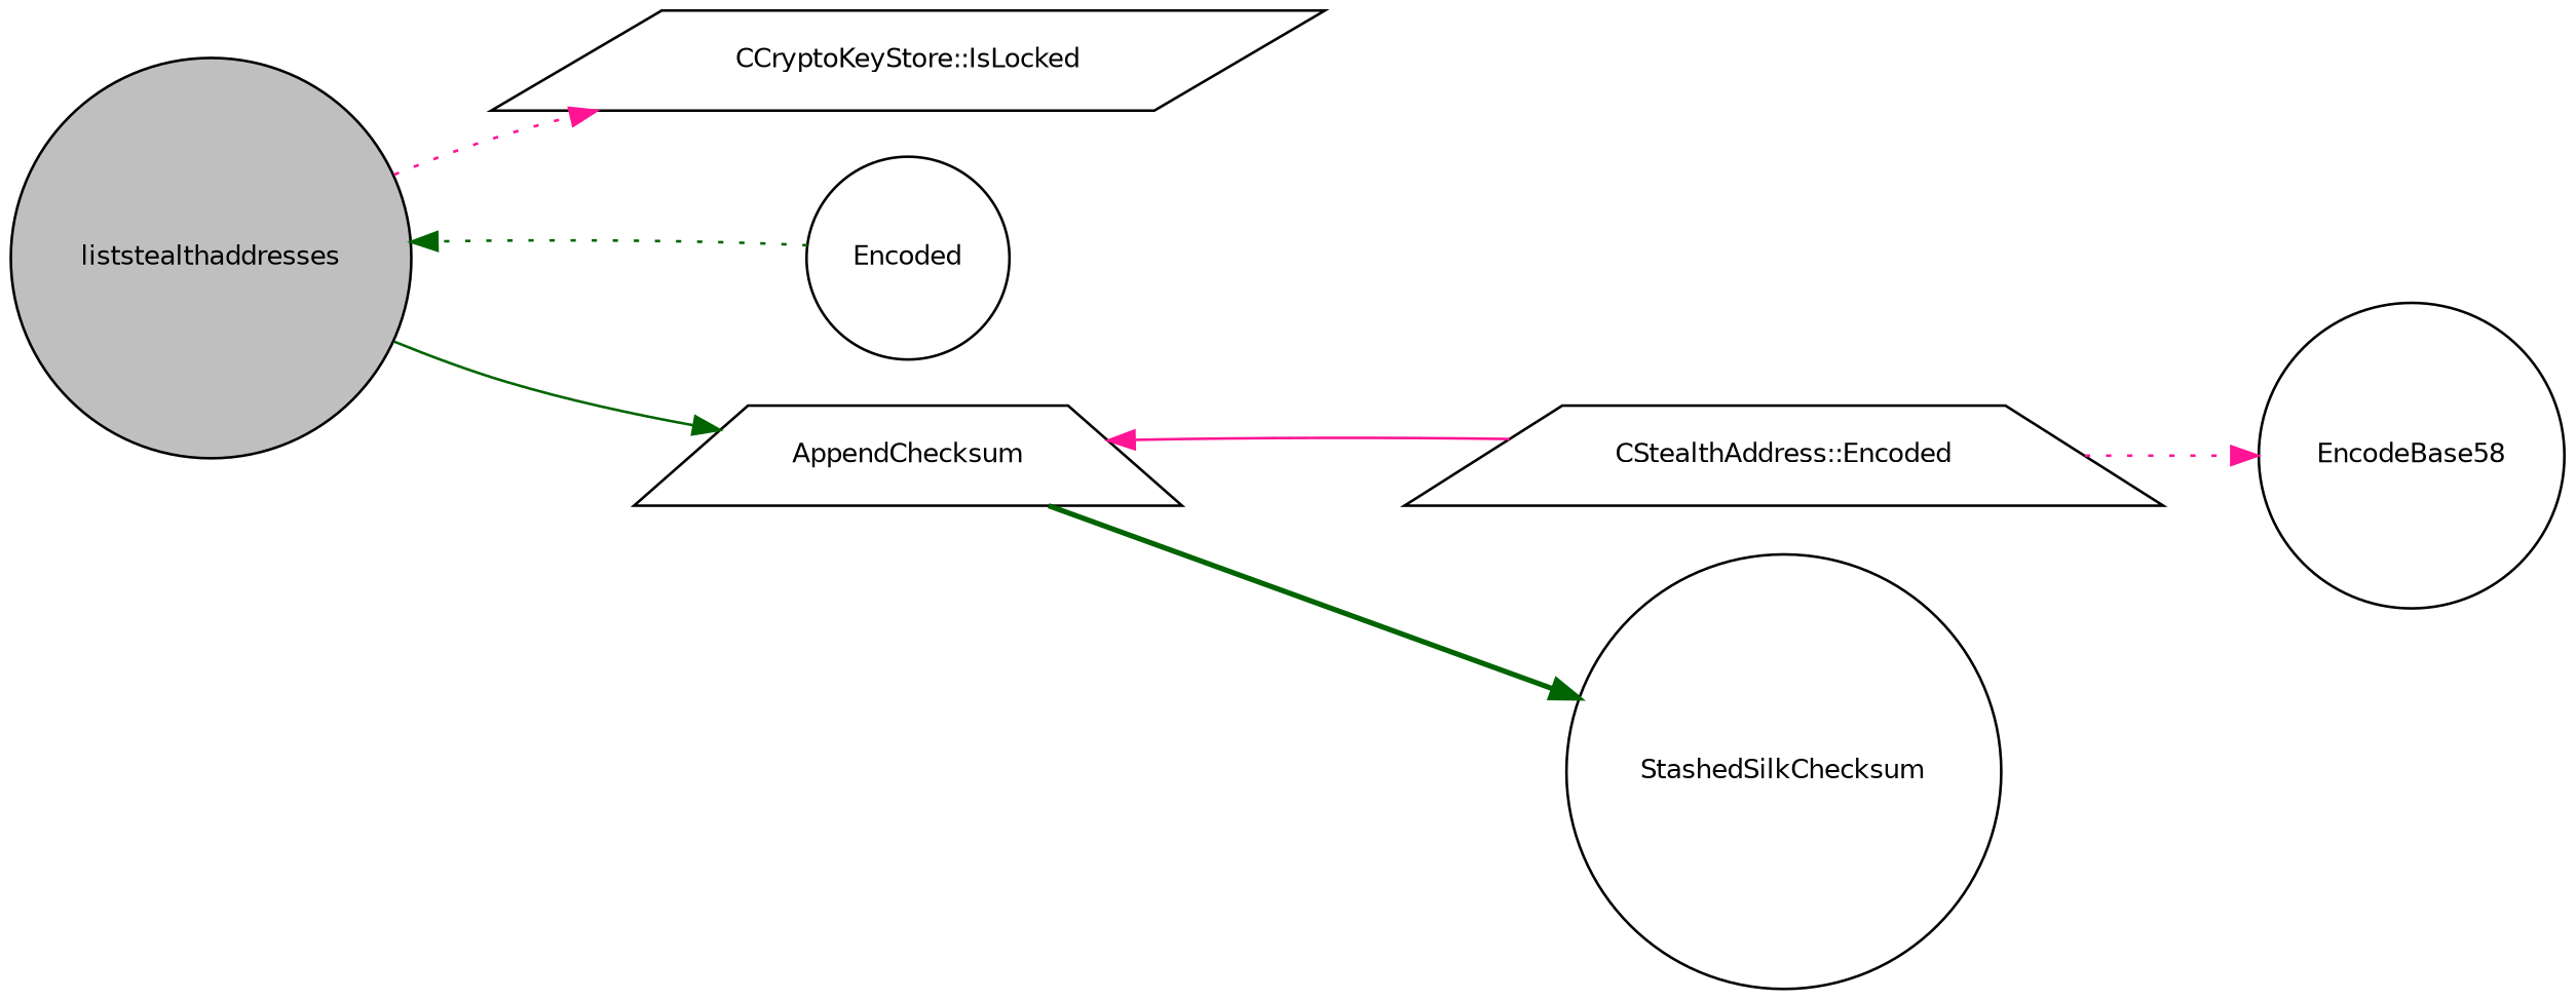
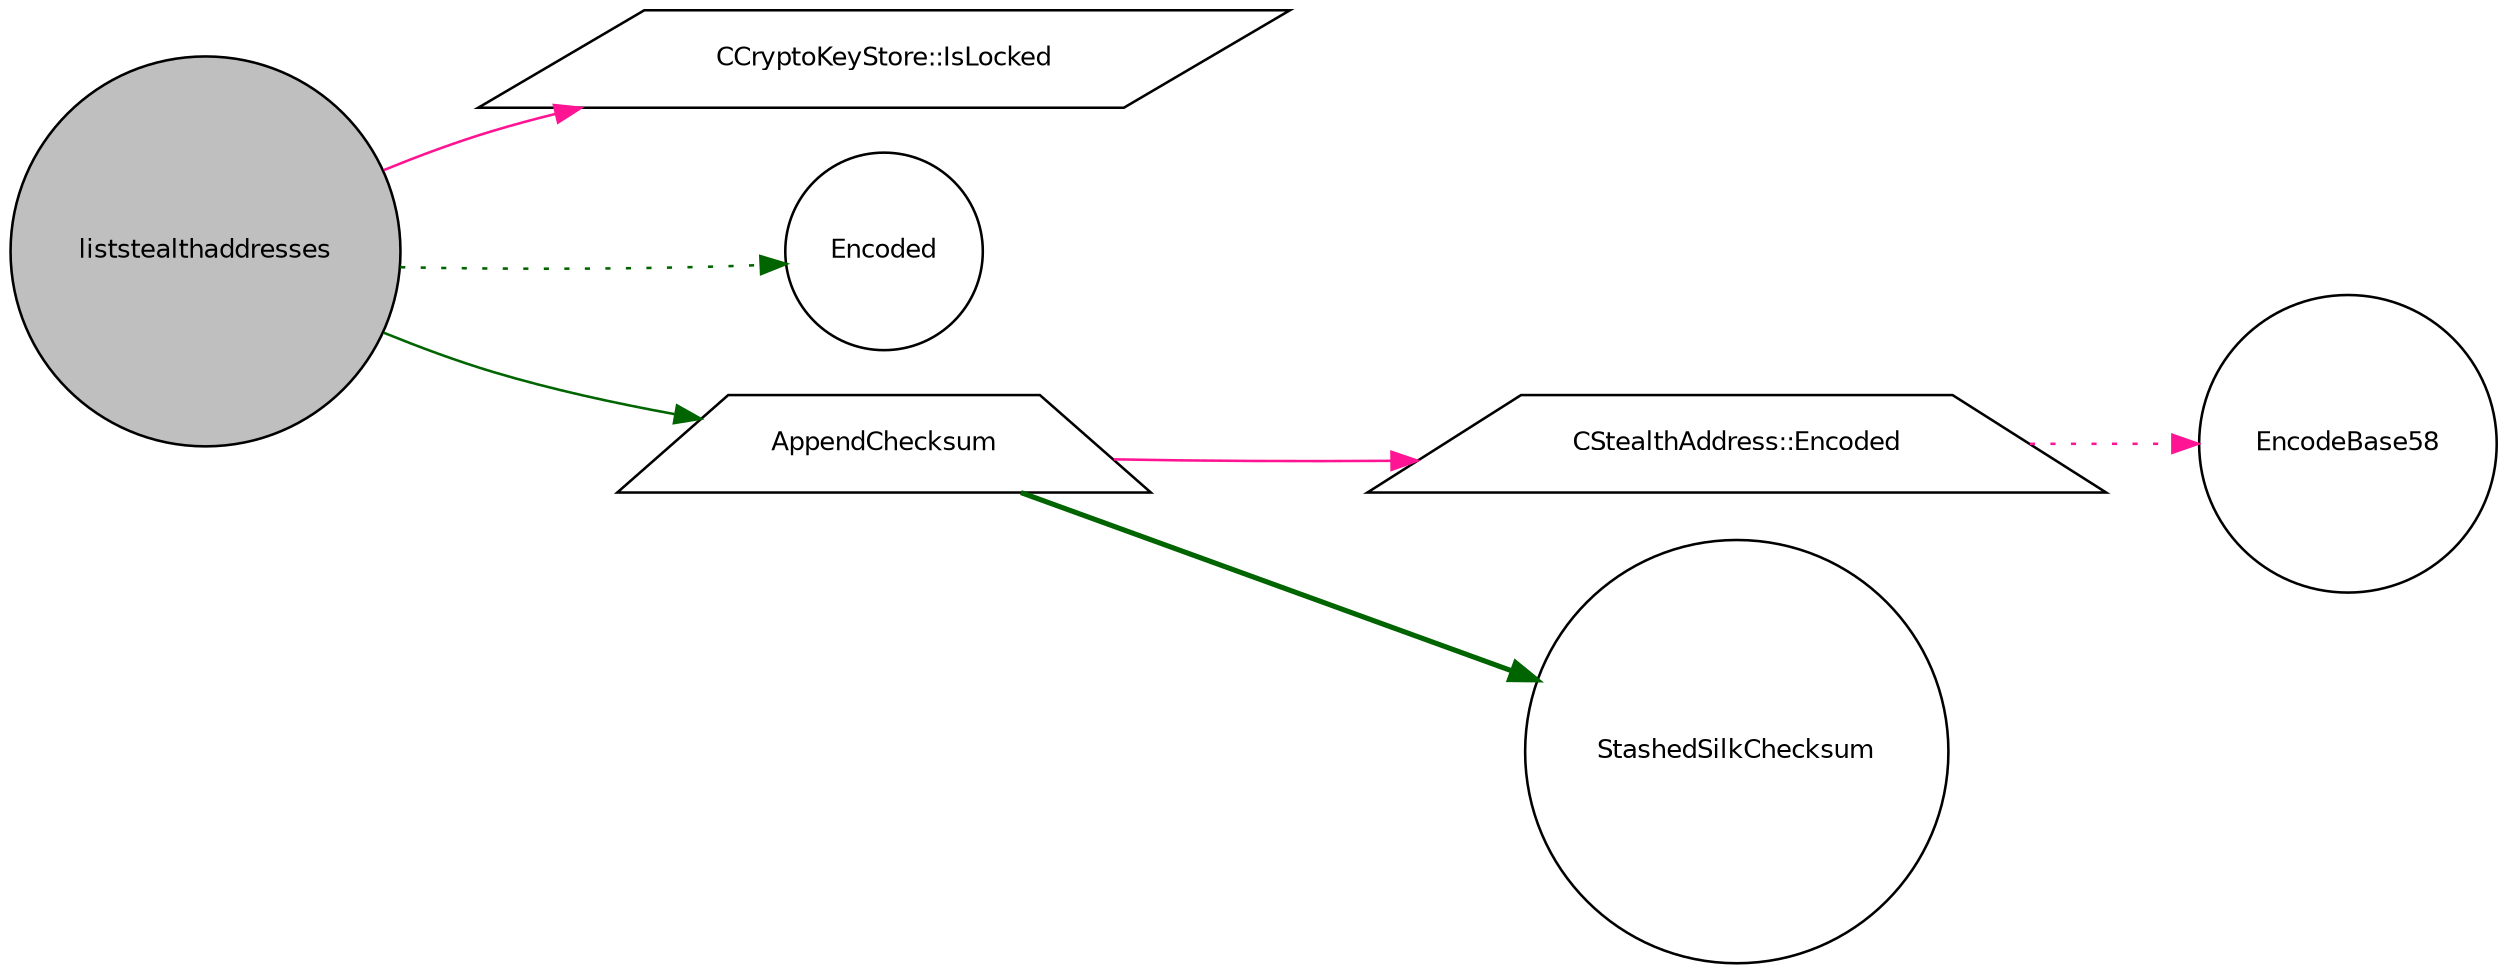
  digraph {
    rankdir=LR
    node [color=black fillcolor=white fontname=Helvetica fontsize=10 shape=circle style=filled]
    edge [color=deeppink fontname=Helvetica fontsize=10 labelfontname=Helvetica labelfontsize=10 style=solid]
    n1 [fillcolor=grey75 fontcolor=black height=0.2 label=liststealthaddresses width=0.4]
    n2 [height=0.2 label="CCryptoKeyStore::IsLocked" shape=parallelogram width=0.4]
    n3 [height=0.2 label=Encoded width=0.4]
    n4 [height=0.2 label=AppendChecksum shape=trapezium width=0.4]
    n5 [height=0.2 label="CStealthAddress::Encoded" shape=trapezium width=0.4]
    n6 [height=0.2 label=EncodeBase58 width=0.4]
    n7 [height=0.2 label=StashedSilkChecksum width=0.4]
-   n1 -> n2 [style=dotted]
-   n3 -> n1 [color=darkgreen style=dotted]
+   n1 -> n2
+   n1 -> n3 [color=darkgreen style=dotted]
    n1 -> n4 [color=darkgreen]
    n4 -> n7 [color=darkgreen style=bold]
-   n5 -> n4
+   n4 -> n5
    n5 -> n6 [style=dotted]
  }
